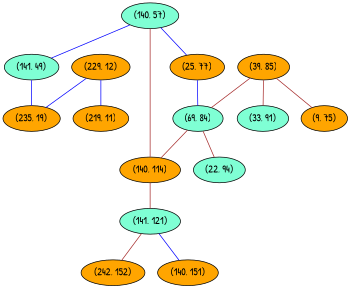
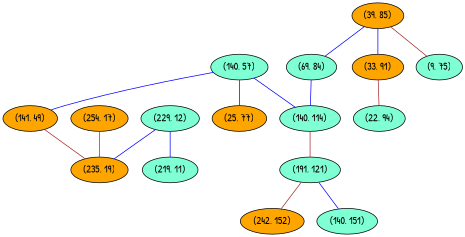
  graph {
    fontname="Patrick Hand"
    node [fillcolor=orange fontname="Patrick Hand" style=filled]
    edge [color=blue fontname="Patrick Hand" weight=1]
    n1 [fillcolor=aquamarine label="(140, 57)"]
-   "(141, 49)" [fillcolor=aquamarine]
+   "(141, 49)"
    n3 [label="(25, 77)"]
-   "(140, 114)"
+   "(140, 114)" [fillcolor=aquamarine]
    "(235, 19)"
    n6 [fillcolor=aquamarine label="(69, 84)"]
-   "(141, 121)" [fillcolor=aquamarine]
+   "(141, 121)" [fillcolor=aquamarine label="(191, 121)"]
    "(39, 85)"
-   "(33, 91)" [fillcolor=aquamarine]
-   "(9, 75)"
+   "(33, 91)"
+   "(9, 75)" [fillcolor=aquamarine]
    "(22, 94)" [fillcolor=aquamarine]
-   "(229, 12)"
-   "(219, 11)"
+   "(229, 12)" [fillcolor=aquamarine]
+   "(219, 11)" [fillcolor=aquamarine]
    n14 [label="(242, 152)"]
-   "(140, 151)"
+   "(140, 151)" [fillcolor=aquamarine]
+   "(254, 17)"
    n1 -- "(141, 49)"
    n1 -- n3
-   n1 -- "(140, 114)" [color=brown]
-   "(141, 49)" -- "(235, 19)"
-   n3 -- n6
+   n1 -- "(140, 114)"
+   "(141, 49)" -- "(235, 19)" [color=brown]
    "(140, 114)" -- "(141, 121)" [color=brown]
-   n6 -- "(140, 114)" [color=brown]
+   n6 -- "(140, 114)"
    "(141, 121)" -- n14 [color=brown]
    "(141, 121)" -- "(140, 151)"
-   "(39, 85)" -- n6 [color=brown]
-   "(39, 85)" -- "(33, 91)" [color=brown]
+   "(39, 85)" -- n6
+   "(39, 85)" -- "(33, 91)"
    "(39, 85)" -- "(9, 75)" [color=brown]
-   n6 -- "(22, 94)" [color=brown]
+   "(33, 91)" -- "(22, 94)" [color=brown]
    "(229, 12)" -- "(235, 19)"
    "(229, 12)" -- "(219, 11)"
+   "(254, 17)" -- "(235, 19)" [color=brown]
  }
